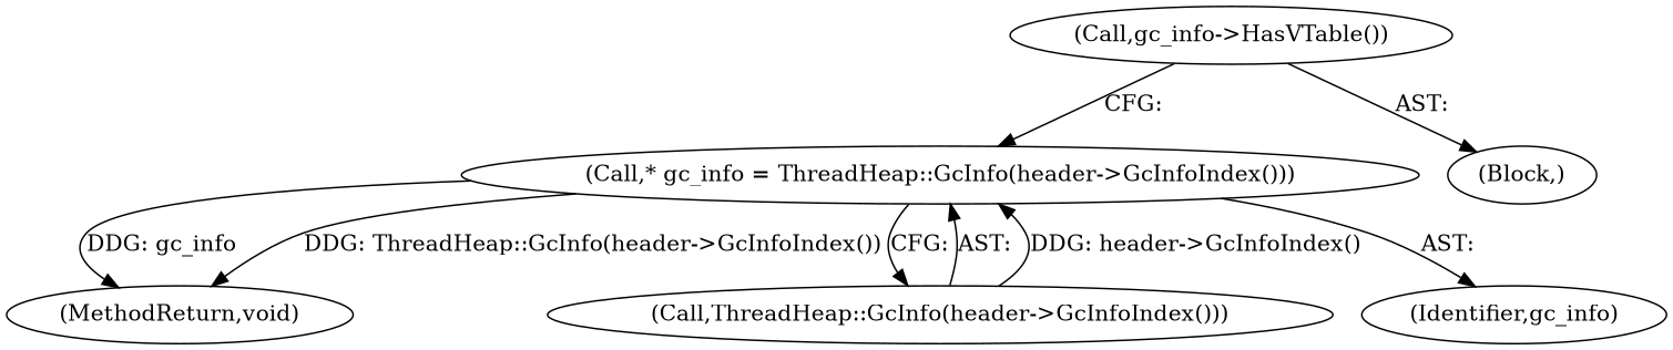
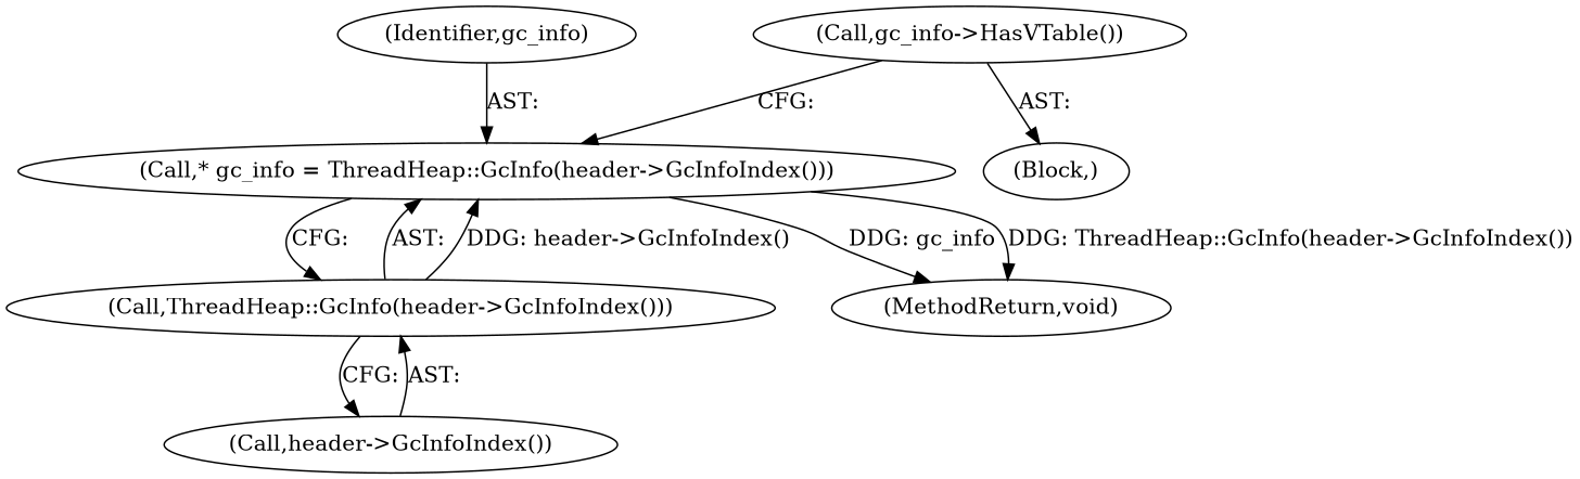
  digraph {
    n1 [label="(Call,* gc_info = ThreadHeap::GcInfo(header->GcInfoIndex()))"]
    n2 [label="(Call,ThreadHeap::GcInfo(header->GcInfoIndex()))"]
    n3 [label="(MethodReturn,void)"]
+   n4 [label="(Call,header->GcInfoIndex())"]
    n5 [label="(Block,)"]
    n6 [label="(Identifier,gc_info)"]
    n7 [label="(Call,gc_info->HasVTable())"]
    n1 -> n2 [label="CFG: "]
    n1 -> n3 [label="DDG: gc_info"]
    n1 -> n3 [label="DDG: ThreadHeap::GcInfo(header->GcInfoIndex())"]
    n2 -> n1 [label="AST: "]
    n2 -> n1 [label="DDG: header->GcInfoIndex()"]
-   n1 -> n6 [label="AST: "]
+   n2 -> n4 [label="CFG: "]
+   n4 -> n2 [label="AST: "]
+   n6 -> n1 [label="AST: "]
    n7 -> n1 [label="CFG: "]
    n7 -> n5 [label="AST: "]
  }
